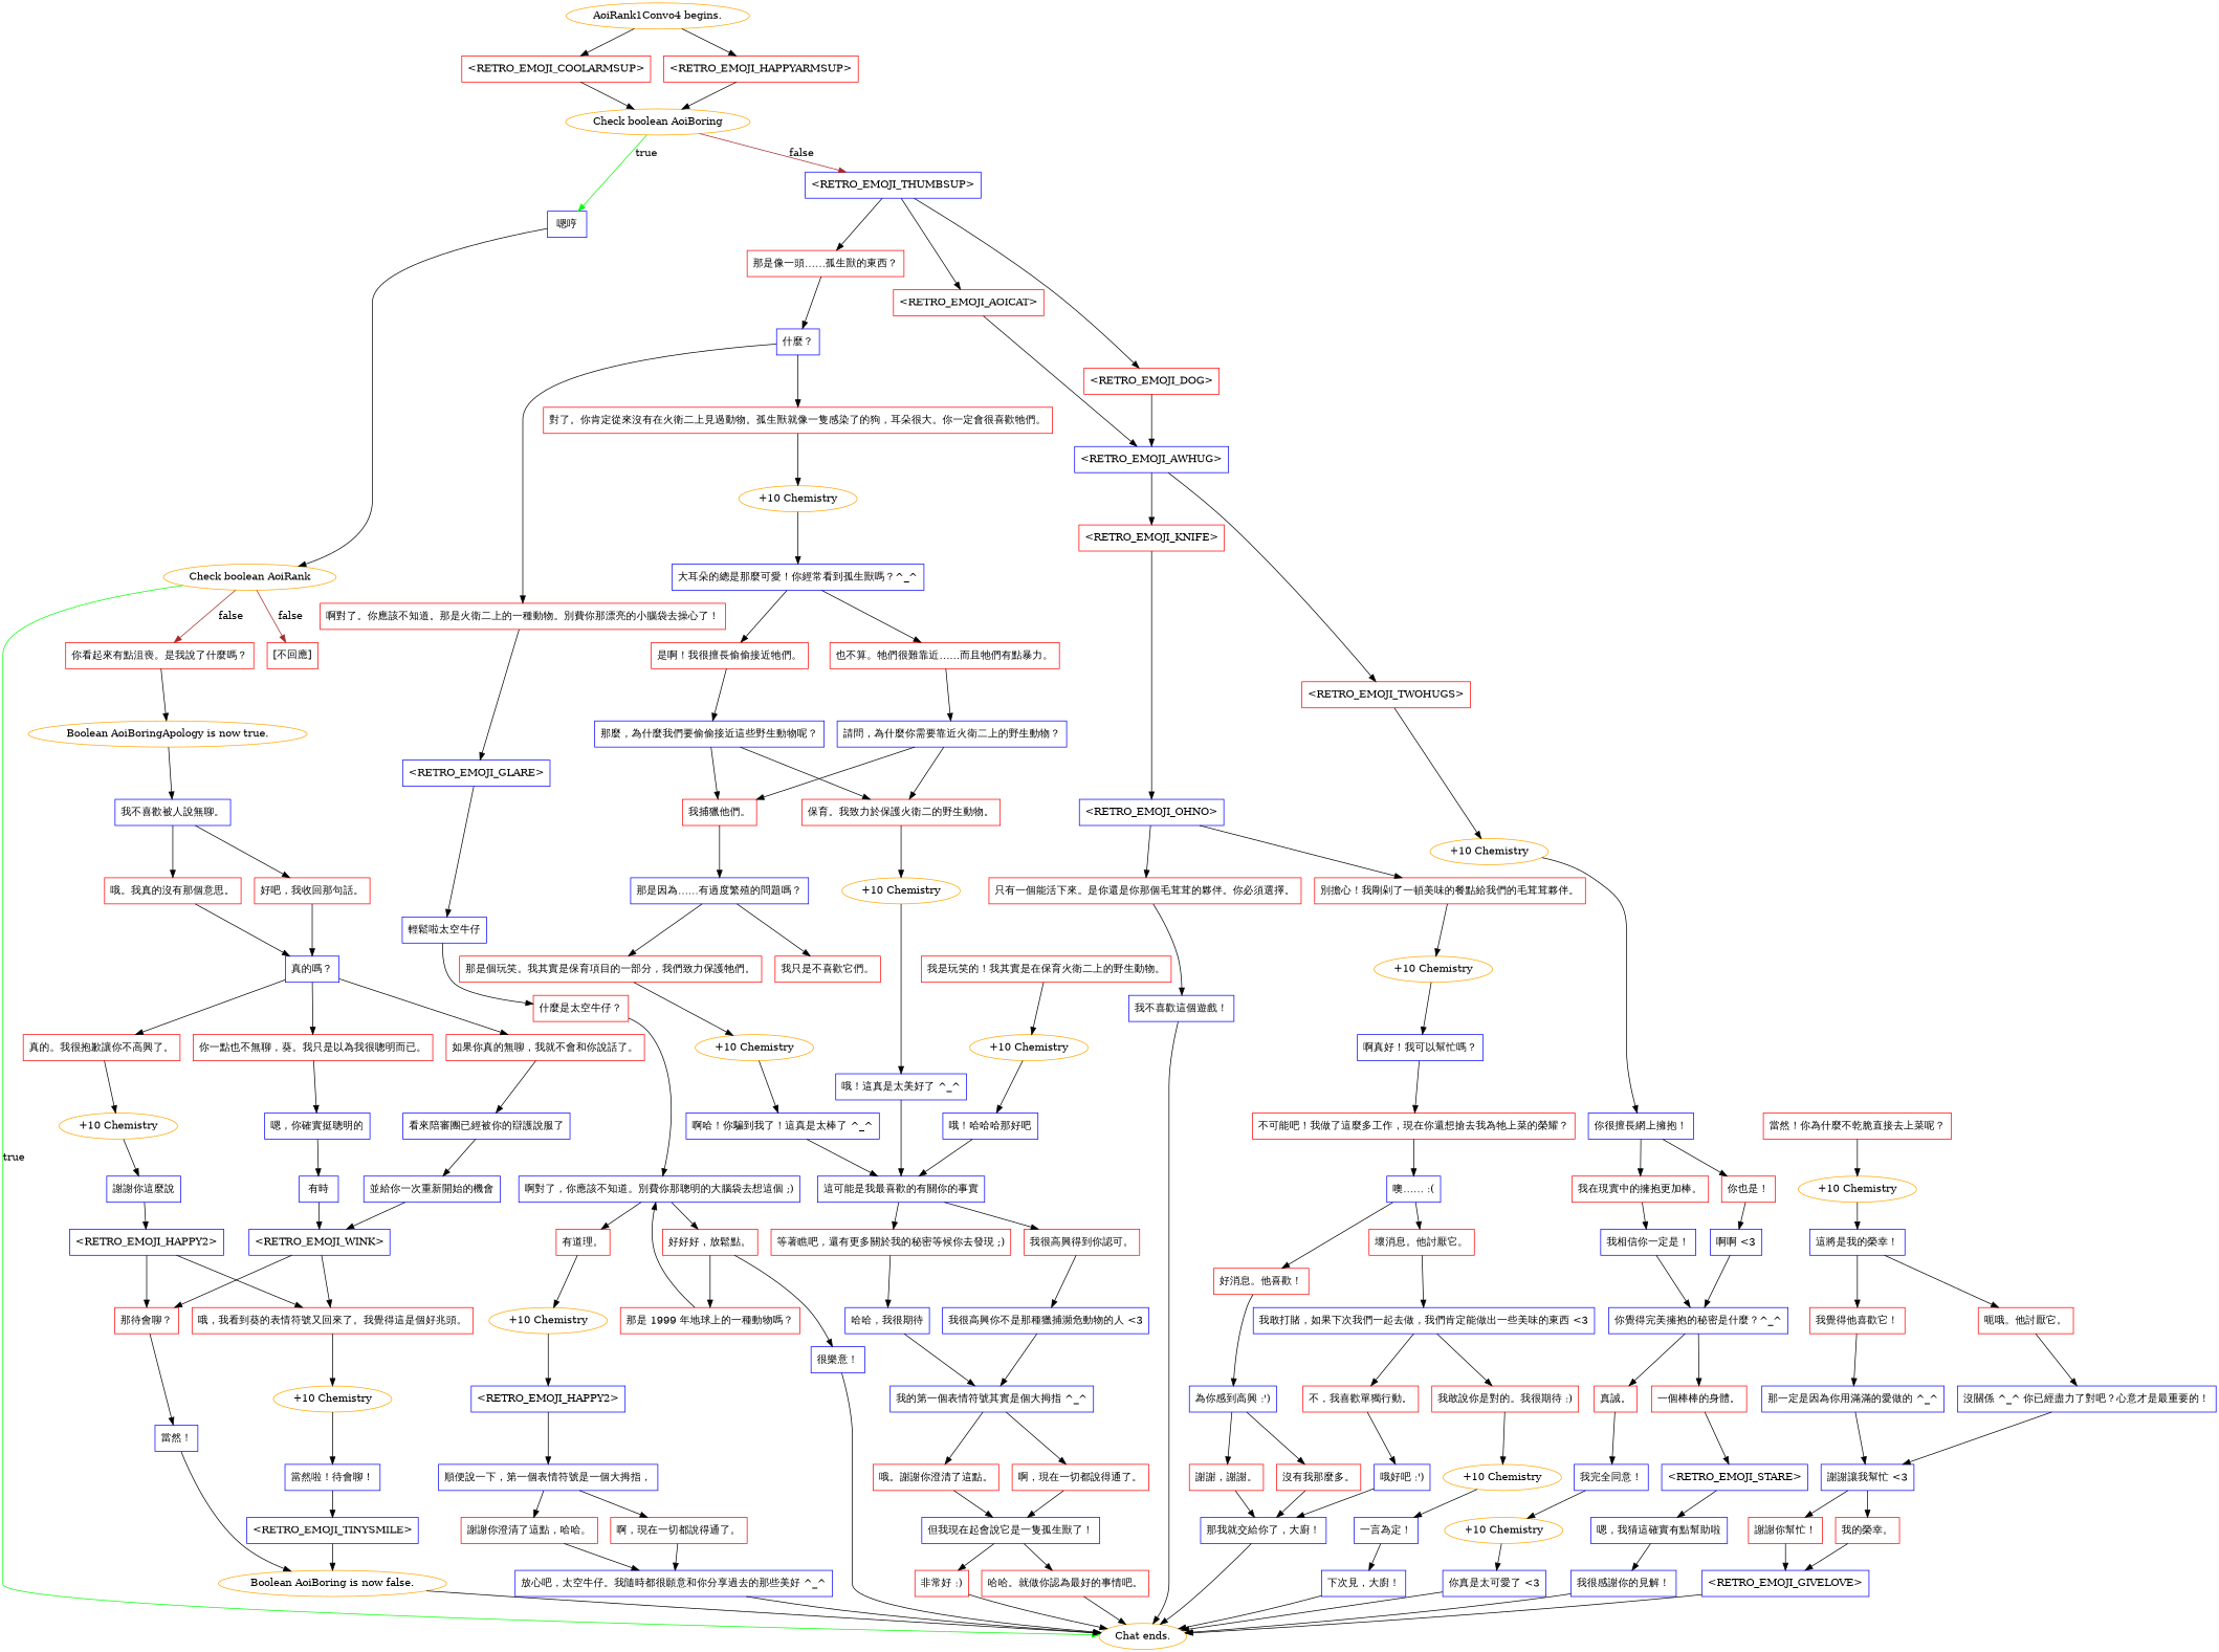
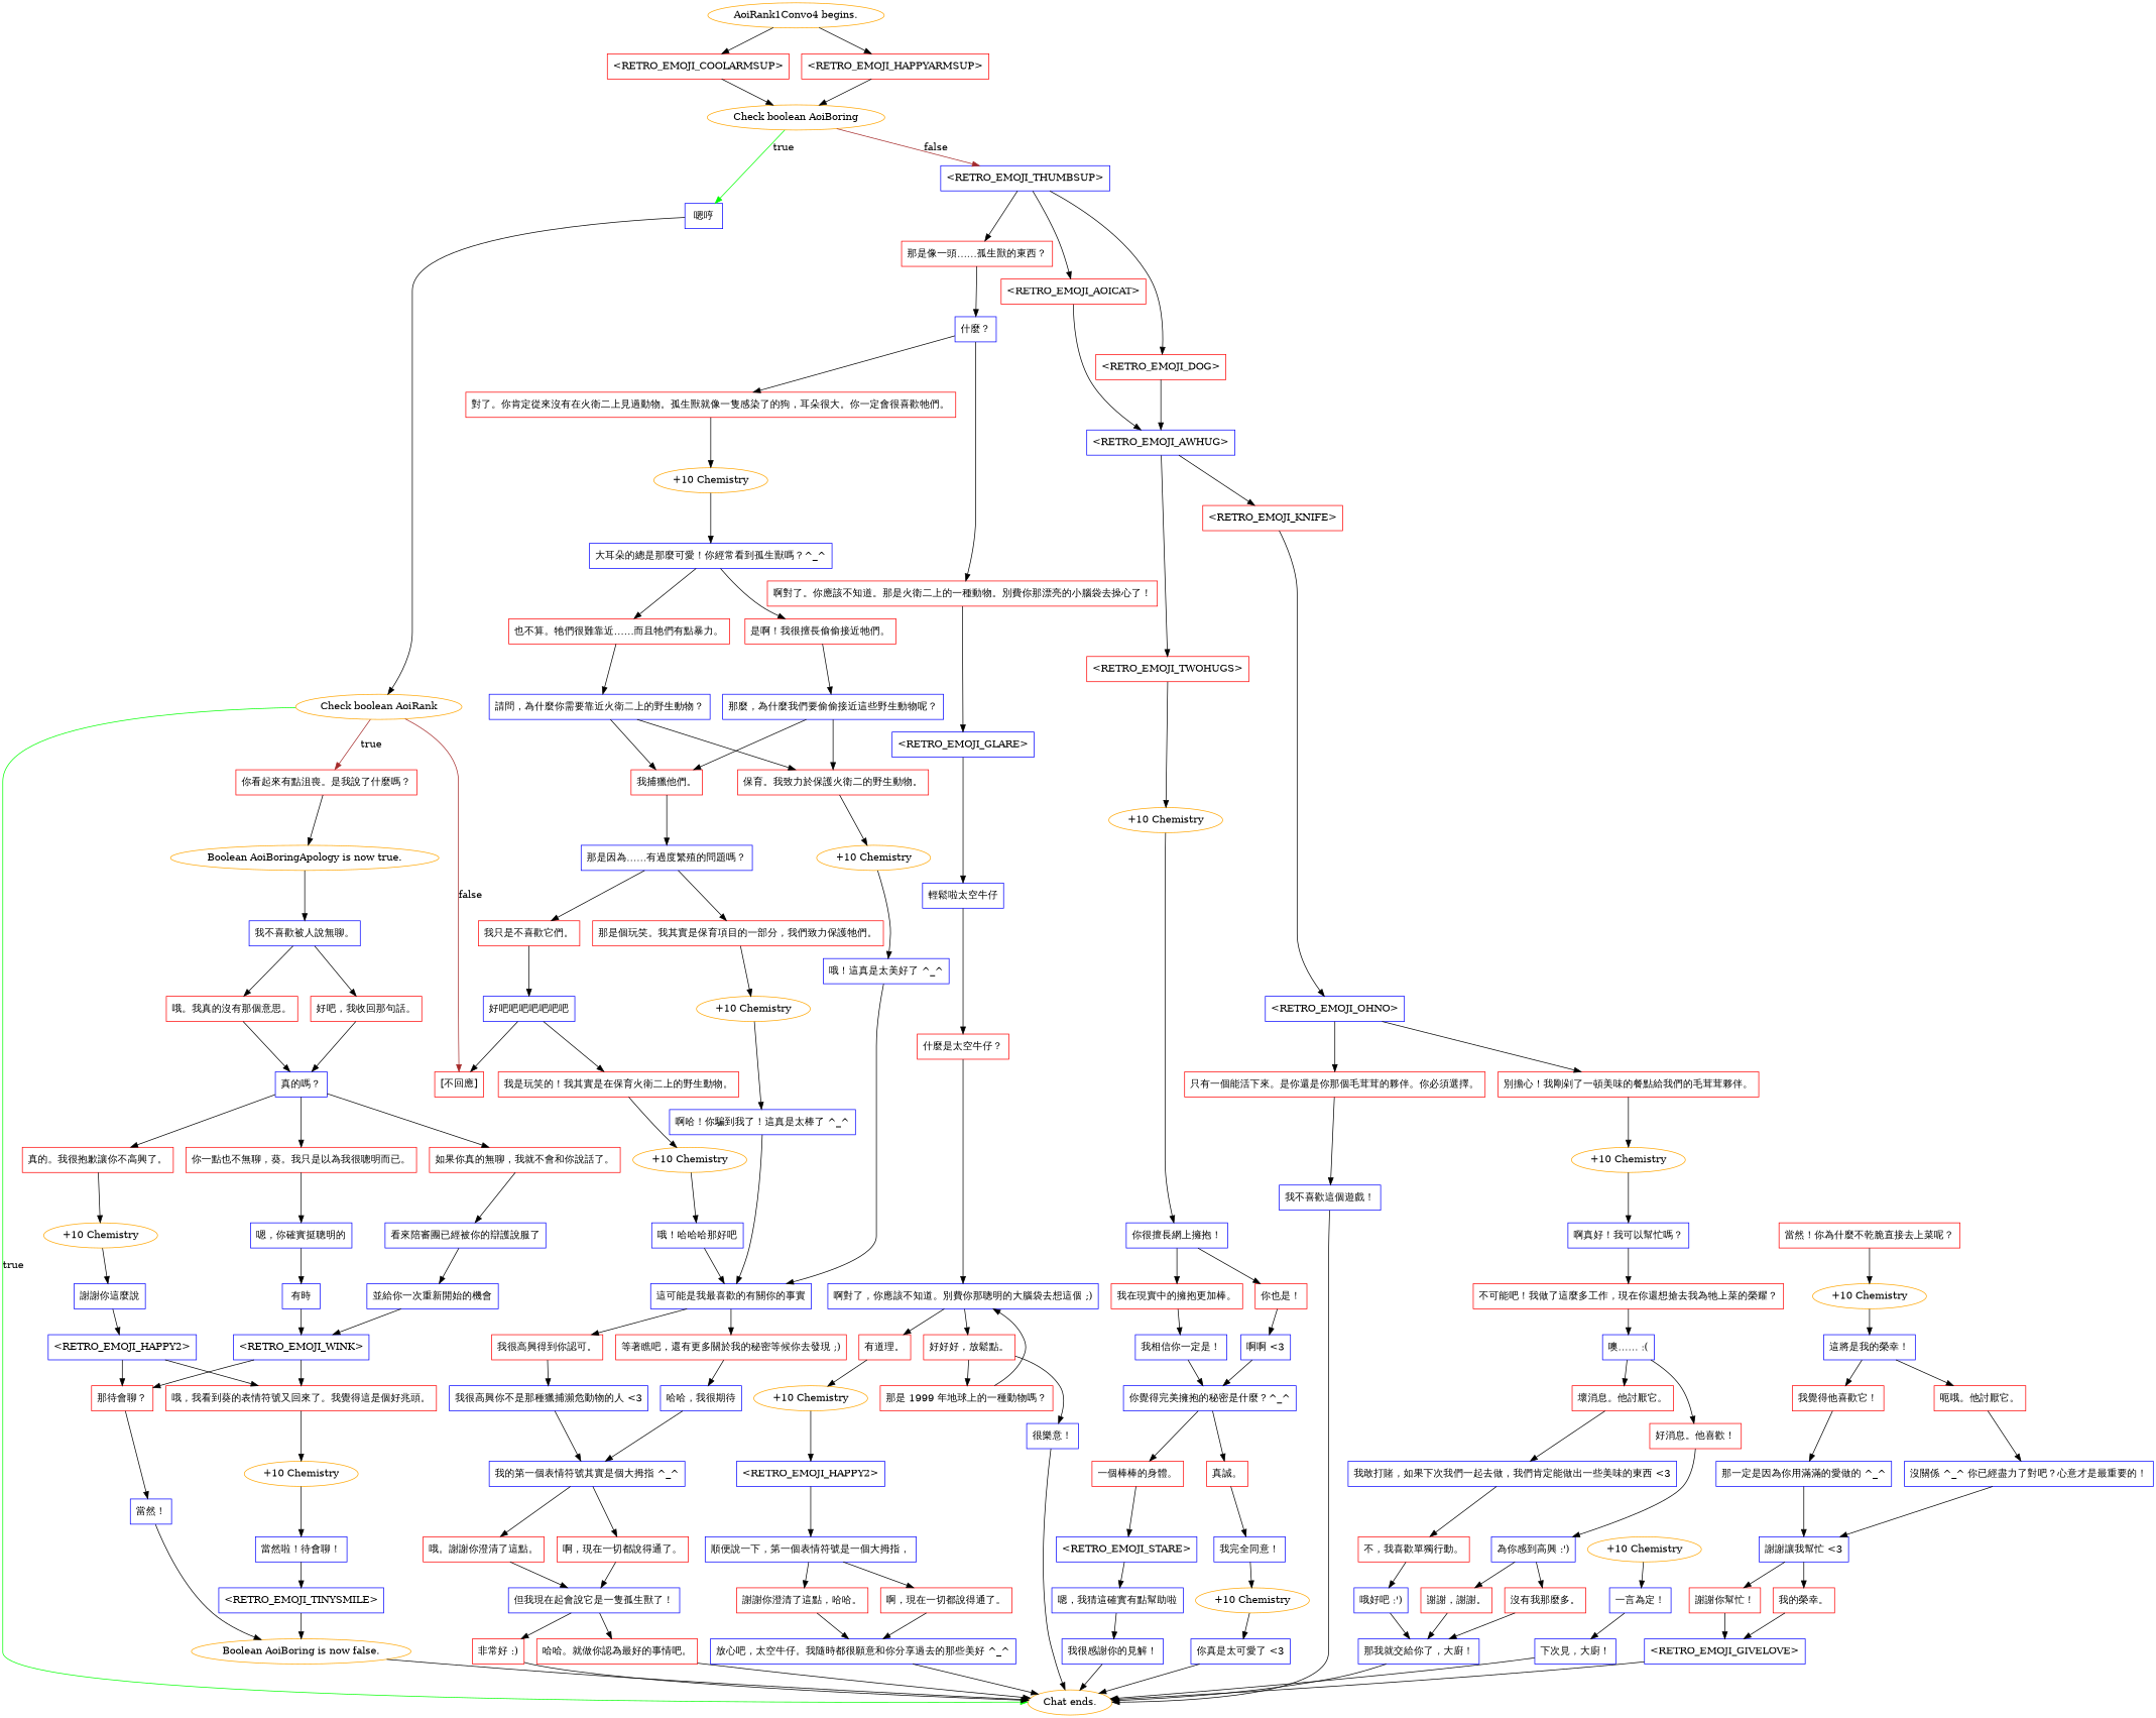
  digraph {
    node [color=blue shape=box]
    "AoiRank1Convo4 begins." [color=orange shape=""]
    n2 [color=red label="<RETRO_EMOJI_COOLARMSUP>"]
    n3 [color=red label="<RETRO_EMOJI_HAPPYARMSUP>"]
    n4 [color=orange label="Check boolean AoiBoring" shape=""]
    n5 [label="嗯哼"]
    n6 [label="<RETRO_EMOJI_THUMBSUP>"]
    n7 [color=orange label="Check boolean AoiRank" shape=""]
    n8 [color=red label="那是像一頭……孤生獸的東西？"]
    n9 [color=red label="<RETRO_EMOJI_AOICAT>"]
    n10 [color=red label="<RETRO_EMOJI_DOG>"]
    "Chat ends." [color=orange shape=""]
    n12 [color=red label="你看起來有點沮喪。是我說了什麼嗎？"]
    n13 [color=red label="[不回應]"]
    n14 [label="什麼？"]
    n15 [label="<RETRO_EMOJI_AWHUG>"]
    n16 [color=orange label="Boolean AoiBoringApology is now true." shape=""]
    n17 [color=red label="對了。你肯定從來沒有在火衛二上見過動物。孤生獸就像一隻感染了的狗，耳朵很大。你一定會很喜歡牠們。"]
    n18 [color=red label="啊對了。你應該不知道。那是火衛二上的一種動物。別費你那漂亮的小腦袋去操心了！"]
    n19 [color=red label="<RETRO_EMOJI_TWOHUGS>"]
    n20 [color=red label="<RETRO_EMOJI_KNIFE>"]
    n21 [label="我不喜歡被人說無聊。"]
    n22 [color=orange label="+10 Chemistry" shape=""]
    n23 [label="<RETRO_EMOJI_GLARE>"]
    n24 [color=orange label="+10 Chemistry" shape=""]
    n25 [label="<RETRO_EMOJI_OHNO>"]
    n26 [color=red label="哦。我真的沒有那個意思。"]
    n27 [color=red label="好吧，我收回那句話。"]
    n28 [label="大耳朵的總是那麼可愛！你經常看到孤生獸嗎？^_^"]
    n29 [label="輕鬆啦太空牛仔"]
    n30 [label="你很擅長網上擁抱！"]
    n31 [color=red label="只有一個能活下來。是你還是你那個毛茸茸的夥伴。你必須選擇。"]
    n32 [color=red label="別擔心！我剛剁了一頓美味的餐點給我們的毛茸茸夥伴。"]
    n33 [label="真的嗎？"]
    n34 [color=red label="也不算。牠們很難靠近……而且牠們有點暴力。"]
    n35 [color=red label="是啊！我很擅長偷偷接近牠們。"]
    n36 [color=red label="什麼是太空牛仔？"]
    n37 [color=red label="我在現實中的擁抱更加棒。"]
    n38 [color=red label="你也是！"]
    n39 [label="我不喜歡這個遊戲！"]
    n40 [color=orange label="+10 Chemistry" shape=""]
    n41 [color=red label="真的。我很抱歉讓你不高興了。"]
    n42 [color=red label="你一點也不無聊，葵。我只是以為我很聰明而已。"]
    n43 [color=red label="如果你真的無聊，我就不會和你說話了。"]
    n44 [label="請問，為什麼你需要靠近火衛二上的野生動物？"]
    n45 [label="那麼，為什麼我們要偷偷接近這些野生動物呢？"]
    n46 [label="啊對了，你應該不知道。別費你那聰明的大腦袋去想這個 ;)"]
    n47 [color=red label="那是 1999 年地球上的一種動物嗎？"]
    n48 [label="我相信你一定是！"]
    n49 [label="啊啊 <3"]
    n50 [label="啊真好！我可以幫忙嗎？"]
    n51 [color=orange label="+10 Chemistry" shape=""]
    n52 [label="嗯，你確實挺聰明的"]
    n53 [label="看來陪審團已經被你的辯護說服了"]
    n54 [color=red label="我捕獵他們。"]
    n55 [color=red label="保育。我致力於保護火衛二的野生動物。"]
    n56 [color=red label="有道理。"]
    n57 [color=red label="好好好，放鬆點。"]
    n58 [label="你覺得完美擁抱的秘密是什麼？^_^"]
    n59 [color=red label="不可能吧！我做了這麼多工作，現在你還想搶去我為牠上菜的榮耀？"]
    n60 [label="謝謝你這麼說"]
    n61 [label="有時"]
    n62 [label="並給你一次重新開始的機會"]
    n63 [label="那是因為……有過度繁殖的問題嗎？"]
    n64 [color=orange label="+10 Chemistry" shape=""]
    n65 [color=orange label="+10 Chemistry" shape=""]
    n66 [label="很樂意！"]
    n67 [color=red label="一個棒棒的身體。"]
    n68 [color=red label="真誠。"]
    n69 [label="噢…… :("]
    n70 [color=red label="當然！你為什麼不乾脆直接去上菜呢？"]
    n71 [color=orange label="+10 Chemistry" shape=""]
    n72 [label="<RETRO_EMOJI_HAPPY2>"]
    n73 [label="<RETRO_EMOJI_WINK>"]
    n74 [color=red label="我只是不喜歡它們。"]
    n75 [color=red label="那是個玩笑。我其實是保育項目的一部分，我們致力保護牠們。"]
    n76 [label="哦！這真是太美好了 ^_^"]
    n77 [label="<RETRO_EMOJI_HAPPY2>"]
    n78 [label="<RETRO_EMOJI_STARE>"]
    n79 [label="我完全同意！"]
    n80 [color=red label="壞消息。他討厭它。"]
    n81 [color=red label="好消息。他喜歡！"]
    n82 [label="這將是我的榮幸！"]
    n83 [color=red label="那待會聊？"]
    n84 [color=red label="哦，我看到葵的表情符號又回來了。我覺得這是個好兆頭。"]
+   n85 [label="好吧吧吧吧吧吧吧"]
    n86 [color=orange label="+10 Chemistry" shape=""]
    n87 [label="這可能是我最喜歡的有關你的事實"]
    n88 [label="順便說一下，第一個表情符號是一個大拇指，"]
    n89 [label="嗯，我猜這確實有點幫助啦"]
    n90 [color=orange label="+10 Chemistry" shape=""]
    n91 [label="我敢打賭，如果下次我們一起去做，我們肯定能做出一些美味的東西 <3"]
    n92 [label="為你感到高興 :')"]
    n93 [color=red label="我覺得他喜歡它！"]
    n94 [color=red label="呃哦。他討厭它。"]
    n95 [label="當然！"]
    n96 [color=orange label="+10 Chemistry" shape=""]
    n97 [color=red label="我是玩笑的！我其實是在保育火衛二上的野生動物。"]
    n98 [label="啊哈！你騙到我了！這真是太棒了 ^_^"]
    n99 [color=red label="我很高興得到你認可。"]
    n100 [color=red label="等著瞧吧，還有更多關於我的秘密等候你去發現 ;)"]
    n101 [color=red label="謝謝你澄清了這點，哈哈。"]
    n102 [color=red label="啊，現在一切都說得通了。"]
    n103 [label="我很感謝你的見解！"]
    n104 [label="你真是太可愛了 <3"]
-   n105 [color=red label="我敢說你是對的。我很期待 :)"]
    n106 [color=red label="不，我喜歡單獨行動。"]
    n107 [color=red label="謝謝，謝謝。"]
    n108 [color=red label="沒有我那麼多。"]
    n109 [label="那一定是因為你用滿滿的愛做的 ^_^"]
    n110 [label="沒關係 ^_^ 你已經盡力了對吧？心意才是最重要的！"]
    n111 [color=orange label="Boolean AoiBoring is now false." shape=""]
    n112 [label="當然啦！待會聊！"]
    n113 [color=orange label="+10 Chemistry" shape=""]
    n114 [label="我很高興你不是那種獵捕瀕危動物的人 <3"]
    n115 [label="哈哈，我很期待"]
    n116 [label="放心吧，太空牛仔。我隨時都很願意和你分享過去的那些美好 ^_^"]
    n117 [color=orange label="+10 Chemistry" shape=""]
    n118 [label="哦好吧 :')"]
    n119 [label="那我就交給你了，大廚！"]
    n120 [label="謝謝讓我幫忙 <3"]
    n121 [label="<RETRO_EMOJI_TINYSMILE>"]
    n122 [label="哦！哈哈哈那好吧"]
    n123 [label="我的第一個表情符號其實是個大拇指 ^_^"]
    n124 [label="一言為定！"]
    n125 [color=red label="謝謝你幫忙！"]
    n126 [color=red label="我的榮幸。"]
    n127 [color=red label="哦。謝謝你澄清了這點。"]
    n128 [color=red label="啊，現在一切都說得通了。"]
    n129 [label="下次見，大廚！"]
    n130 [label="<RETRO_EMOJI_GIVELOVE>"]
    n131 [label="但我現在起會說它是一隻孤生獸了！"]
    n132 [color=red label="非常好 :)"]
    n133 [color=red label="哈哈。就做你認為最好的事情吧。"]
    "AoiRank1Convo4 begins." -> n2
    "AoiRank1Convo4 begins." -> n3
    n2 -> n4
    n3 -> n4
    n4 -> n5 [color=green label=true]
    n4 -> n6 [color=brown label=false]
    n5 -> n7
    n6 -> n8
    n6 -> n9
    n6 -> n10
    n7 -> "Chat ends." [color=green label=true]
-   n7 -> n12 [color=brown label=false]
+   n7 -> n12 [color=brown label=true]
    n7 -> n13 [color=brown label=false]
    n8 -> n14
    n9 -> n15
    n10 -> n15
    n12 -> n16
    n14 -> n17
    n14 -> n18
    n15 -> n19
    n15 -> n20
    n16 -> n21
    n17 -> n22
    n18 -> n23
    n19 -> n24
    n20 -> n25
    n21 -> n26
    n21 -> n27
    n22 -> n28
    n23 -> n29
    n24 -> n30
    n25 -> n31
    n25 -> n32
    n26 -> n33
    n27 -> n33
    n28 -> n34
    n28 -> n35
    n29 -> n36
    n30 -> n37
    n30 -> n38
    n31 -> n39
    n32 -> n40
    n33 -> n41
    n33 -> n42
    n33 -> n43
    n34 -> n44
    n35 -> n45
    n36 -> n46
    n37 -> n48
    n38 -> n49
    n39 -> "Chat ends."
    n40 -> n50
    n41 -> n51
    n42 -> n52
    n43 -> n53
    n44 -> n54
    n44 -> n55
    n45 -> n54
    n45 -> n55
    n46 -> n56
    n46 -> n57
    n47 -> n46
    n48 -> n58
    n49 -> n58
    n50 -> n59
    n51 -> n60
    n52 -> n61
    n53 -> n62
    n54 -> n63
    n55 -> n64
    n56 -> n65
    n57 -> n47
    n57 -> n66
    n58 -> n67
    n58 -> n68
    n59 -> n69
    n60 -> n72
    n61 -> n73
    n62 -> n73
    n63 -> n74
    n63 -> n75
    n64 -> n76
    n65 -> n77
    n66 -> "Chat ends."
    n67 -> n78
    n68 -> n79
    n69 -> n80
    n69 -> n81
    n70 -> n71
    n71 -> n82
    n72 -> n83
    n72 -> n84
    n73 -> n83
    n73 -> n84
+   n74 -> n85
    n75 -> n86
    n76 -> n87
    n77 -> n88
    n78 -> n89
    n79 -> n90
    n80 -> n91
    n81 -> n92
    n82 -> n93
    n82 -> n94
    n83 -> n95
    n84 -> n96
+   n85 -> n13
+   n85 -> n97
    n86 -> n98
    n87 -> n99
    n87 -> n100
    n88 -> n101
    n88 -> n102
    n89 -> n103
    n90 -> n104
-   n91 -> n105
    n91 -> n106
    n92 -> n107
    n92 -> n108
    n93 -> n109
    n94 -> n110
    n95 -> n111
    n96 -> n112
    n97 -> n113
    n98 -> n87
    n99 -> n114
    n100 -> n115
    n101 -> n116
    n102 -> n116
    n103 -> "Chat ends."
    n104 -> "Chat ends."
-   n105 -> n117
    n106 -> n118
    n107 -> n119
    n108 -> n119
    n109 -> n120
    n110 -> n120
    n111 -> "Chat ends."
    n112 -> n121
    n113 -> n122
    n114 -> n123
    n115 -> n123
    n116 -> "Chat ends."
    n117 -> n124
    n118 -> n119
    n119 -> "Chat ends."
    n120 -> n125
    n120 -> n126
    n121 -> n111
    n122 -> n87
    n123 -> n127
    n123 -> n128
    n124 -> n129
    n125 -> n130
    n126 -> n130
    n127 -> n131
    n128 -> n131
    n129 -> "Chat ends."
    n130 -> "Chat ends."
    n131 -> n132
    n131 -> n133
    n132 -> "Chat ends."
    n133 -> "Chat ends."
  }
